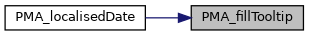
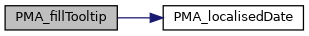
  digraph {
    rankdir=LR
    node [color=black fontname=Helvetica fontsize=10 shape=record style=filled]
    n1 [fillcolor=grey75 fontcolor=black height=0.2 label=PMA_fillTooltip width=0.4]
    n2 [fillcolor=white height=0.2 label=PMA_localisedDate width=0.4]
-   n2 -> n1 [color=midnightblue fontname=Helvetica fontsize=10 labelfontname=Helvetica labelfontsize=10 style=solid]
+   n1 -> n2 [color=midnightblue fontname=Helvetica fontsize=10 labelfontname=Helvetica labelfontsize=10 style=solid]
  }
